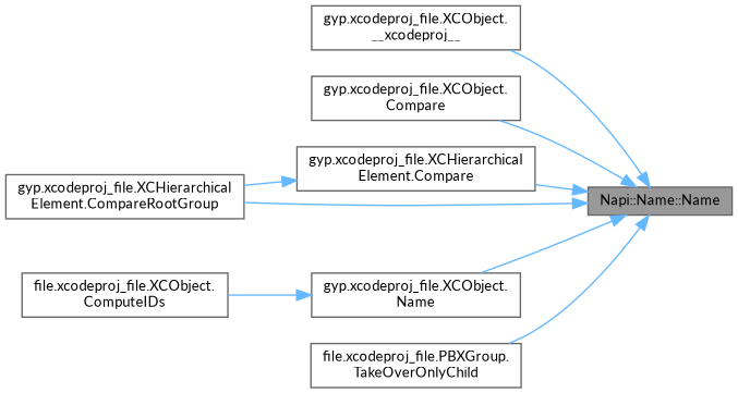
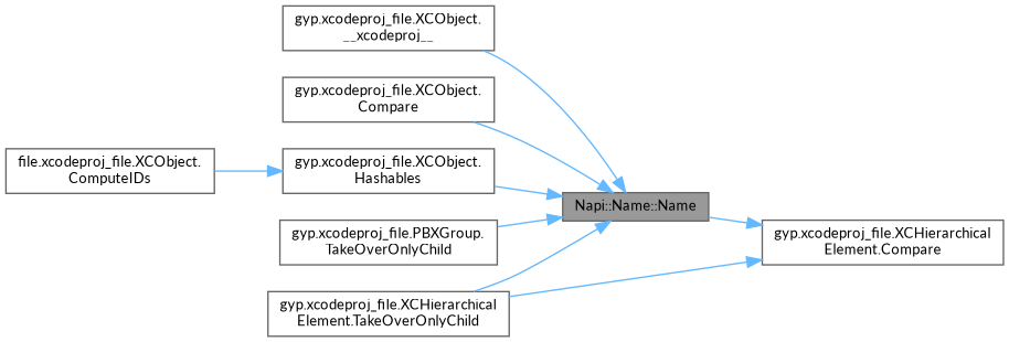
  digraph {
    fontname=Lato
    rankdir=RL
    node [color=grey40 fillcolor=white fontname=Lato fontsize=10 shape=box style=filled]
    edge [color=steelblue1 dir=back fontname=Lato fontsize=10 labelfontname=Helvetica labelfontsize=10 style=solid]
    n1 [color=gray40 fillcolor=grey60 fontcolor=black height=0.2 label="Napi::Name::Name" width=0.4]
    n2 [height=0.2 label="gyp.xcodeproj_file.XCObject.\l__xcodeproj__" width=0.4]
    n3 [height=0.2 label="gyp.xcodeproj_file.XCObject.\lCompare" width=0.4]
    n4 [height=0.2 label="gyp.xcodeproj_file.XCHierarchical\lElement.Compare" width=0.4]
-   n5 [height=0.2 label="gyp.xcodeproj_file.XCHierarchical\lElement.CompareRootGroup" width=0.4]
-   n6 [height=0.2 label="gyp.xcodeproj_file.XCObject.\lName" width=0.4]
-   n7 [height=0.2 label="file.xcodeproj_file.PBXGroup.\lTakeOverOnlyChild" width=0.4]
+   n5 [height=0.2 label="gyp.xcodeproj_file.XCHierarchical\lElement.TakeOverOnlyChild" width=0.4]
+   n6 [height=0.2 label="gyp.xcodeproj_file.XCObject.\lHashables" width=0.4]
+   n7 [height=0.2 label="gyp.xcodeproj_file.PBXGroup.\lTakeOverOnlyChild" width=0.4]
    n8 [height=0.2 label="file.xcodeproj_file.XCObject.\lComputeIDs" width=0.4]
    n1 -> n2
    n1 -> n3
-   n1 -> n4
+   n4 -> n1
    n1 -> n5
    n1 -> n6
    n1 -> n7
    n4 -> n5
    n6 -> n8
  }
